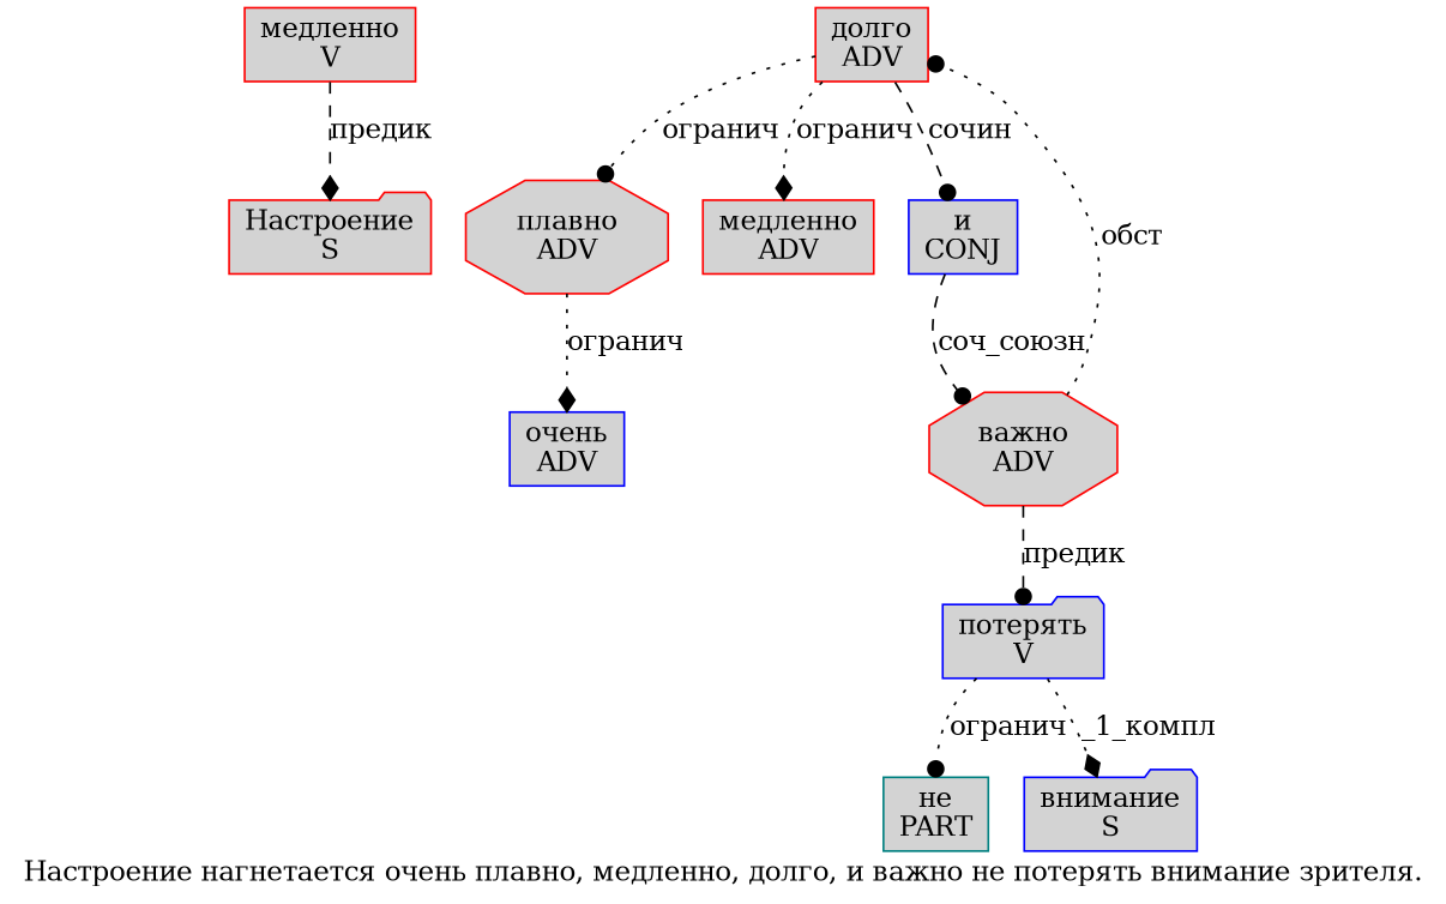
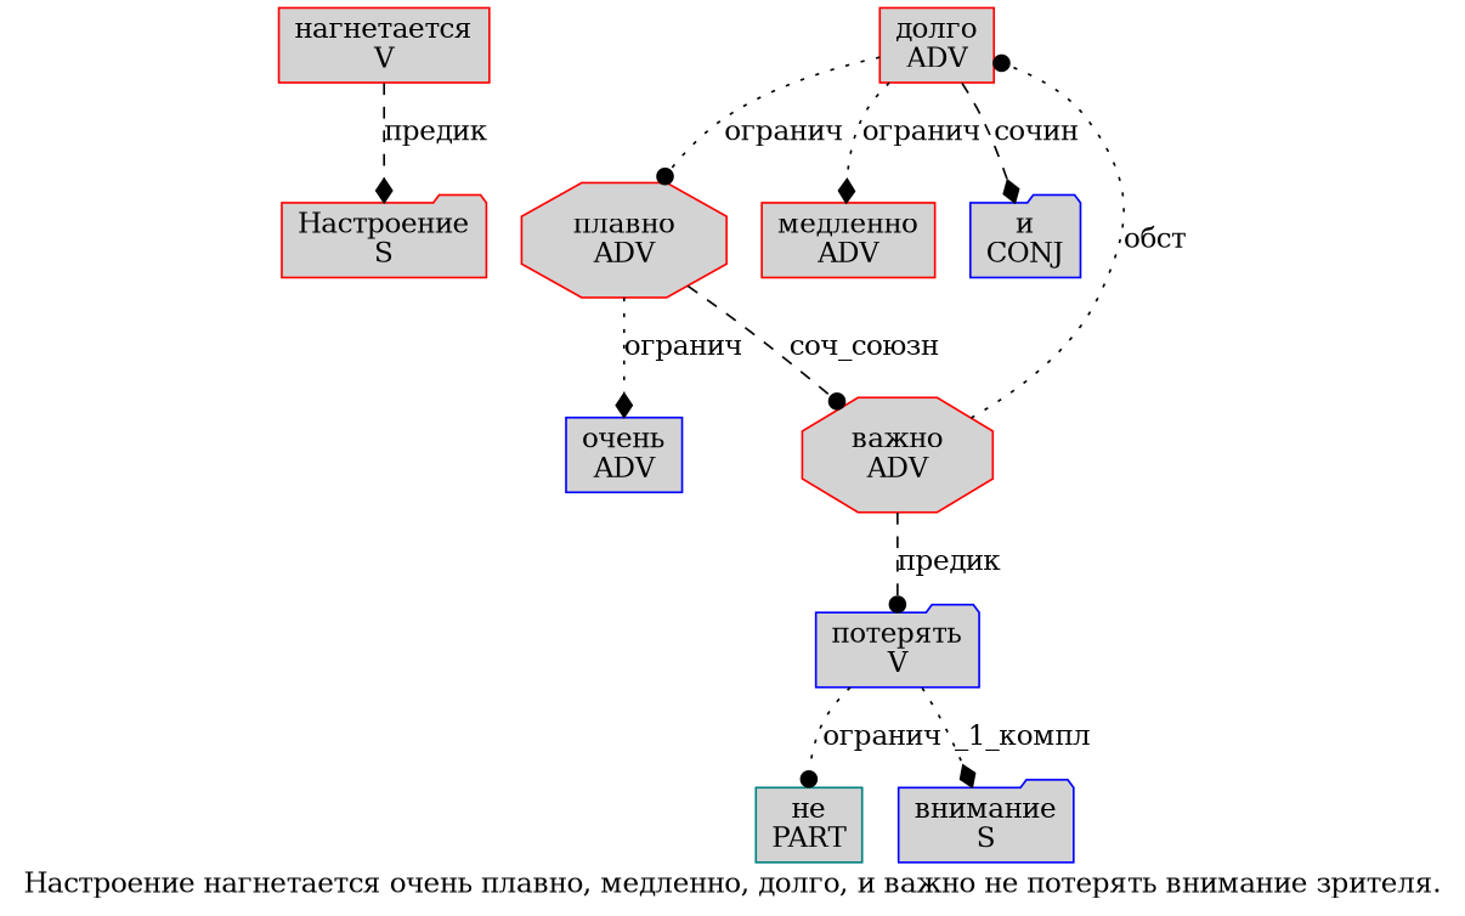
  digraph {
    label="Настроение нагнетается очень плавно, медленно, долго, и важно не потерять внимание зрителя."
    node [color=red fillcolor=lightgray penwidth=1 shape=box style=filled]
    edge [arrowhead=diamond style=dotted]
    n1 [label="Настроение\nS" shape=folder]
-   n2 [label="медленно\nV"]
+   n2 [label="нагнетается\nV"]
    n3 [label="долго\nADV"]
    n4 [label="плавно\nADV" shape=octagon]
    n5 [label="медленно\nADV"]
-   n6 [color=blue label="и\nCONJ"]
+   n6 [color=blue label="и\nCONJ" shape=folder]
    n7 [color=blue label="очень\nADV"]
    n8 [label="важно\nADV" shape=octagon]
    n9 [color=blue label="потерять\nV" shape=folder]
    n10 [color=teal label="не\nPART"]
    n11 [color=blue label="внимание\nS" shape=folder]
    n2 -> n1 [label="предик" style=dashed]
    n3 -> n4 [arrowhead=dot label="огранич"]
    n3 -> n5 [label="огранич"]
-   n3 -> n6 [arrowhead=dot label="сочин" style=dashed]
+   n3 -> n6 [label="сочин" style=dashed]
    n4 -> n7 [label="огранич"]
-   n6 -> n8 [arrowhead=dot label="соч_союзн" style=dashed]
+   n4 -> n8 [arrowhead=dot label="соч_союзн" style=dashed]
    n8 -> n3 [arrowhead=dot label="обст"]
    n8 -> n9 [arrowhead=dot label="предик" style=dashed]
    n9 -> n10 [arrowhead=dot label="огранич"]
    n9 -> n11 [label="_1_компл"]
  }
